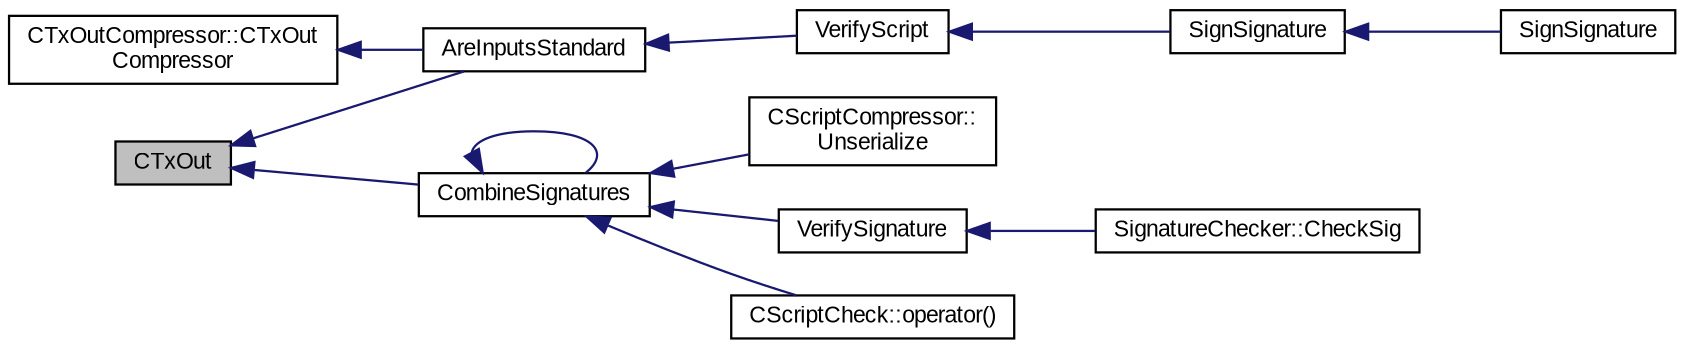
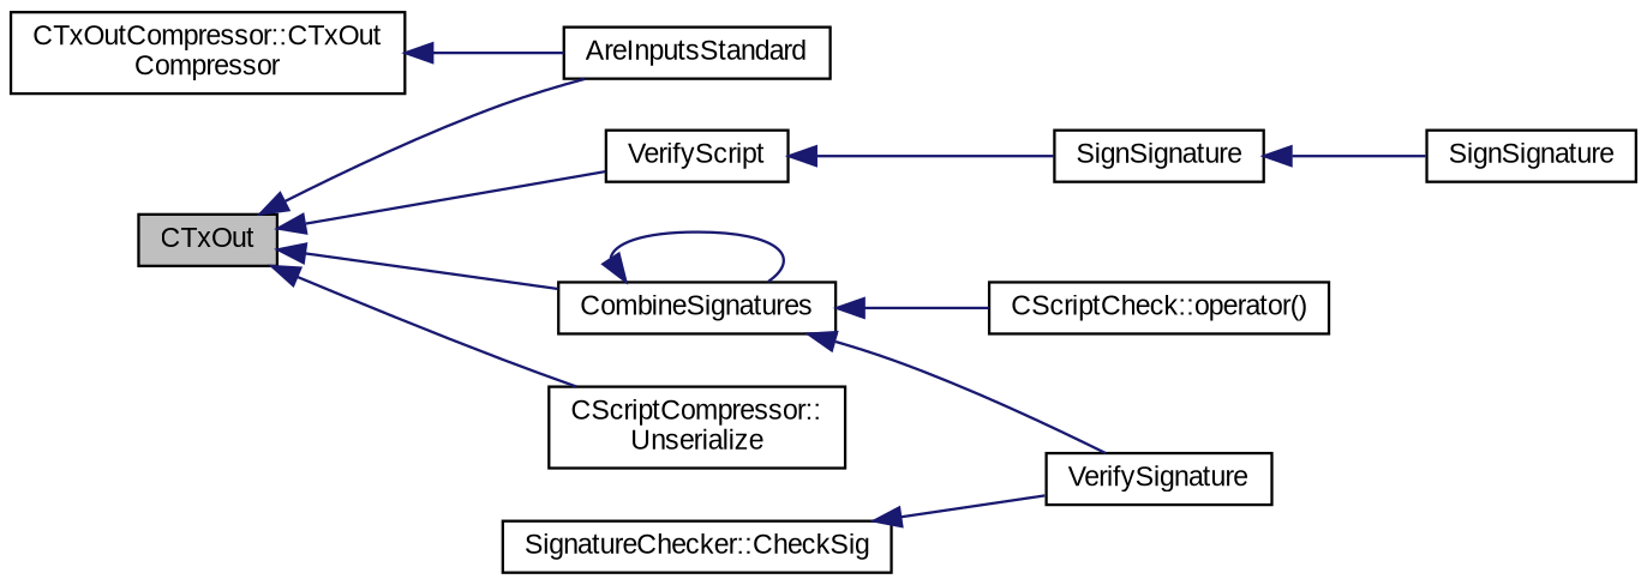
  digraph {
    fontname="Liberation Sans"
    rankdir=LR
    node [color=black fillcolor=white fontname="Liberation Sans" fontsize=10 shape=record style=filled]
    edge [color=midnightblue dir=back fontname="Liberation Sans" fontsize=10 labelfontname=Helvetica labelfontsize=10 style=solid]
    n1 [fillcolor=grey75 fontcolor=black height=0.2 label=CTxOut width=0.4]
    n2 [height=0.2 label=AreInputsStandard width=0.4]
    n3 [height=0.2 label=VerifyScript width=0.4]
    n4 [height=0.2 label=CombineSignatures width=0.4]
    n5 [height=0.2 label="CScriptCompressor::\lUnserialize" width=0.4]
    n6 [height=0.2 label=SignSignature width=0.4]
    n7 [height=0.2 label=VerifySignature width=0.4]
    n8 [height=0.2 label="CScriptCheck::operator()" width=0.4]
    n9 [height=0.2 label="CTxOutCompressor::CTxOut\lCompressor" width=0.4]
    n10 [height=0.2 label=SignSignature width=0.4]
    n11 [height=0.2 label="SignatureChecker::CheckSig" width=0.4]
    n1 -> n2
-   n2 -> n3
+   n1 -> n3
    n1 -> n4
-   n4 -> n5
+   n1 -> n5
    n3 -> n6
    n4 -> n4
    n4 -> n7
    n4 -> n8
    n6 -> n10
-   n7 -> n11
+   n11 -> n7
    n9 -> n2
  }
